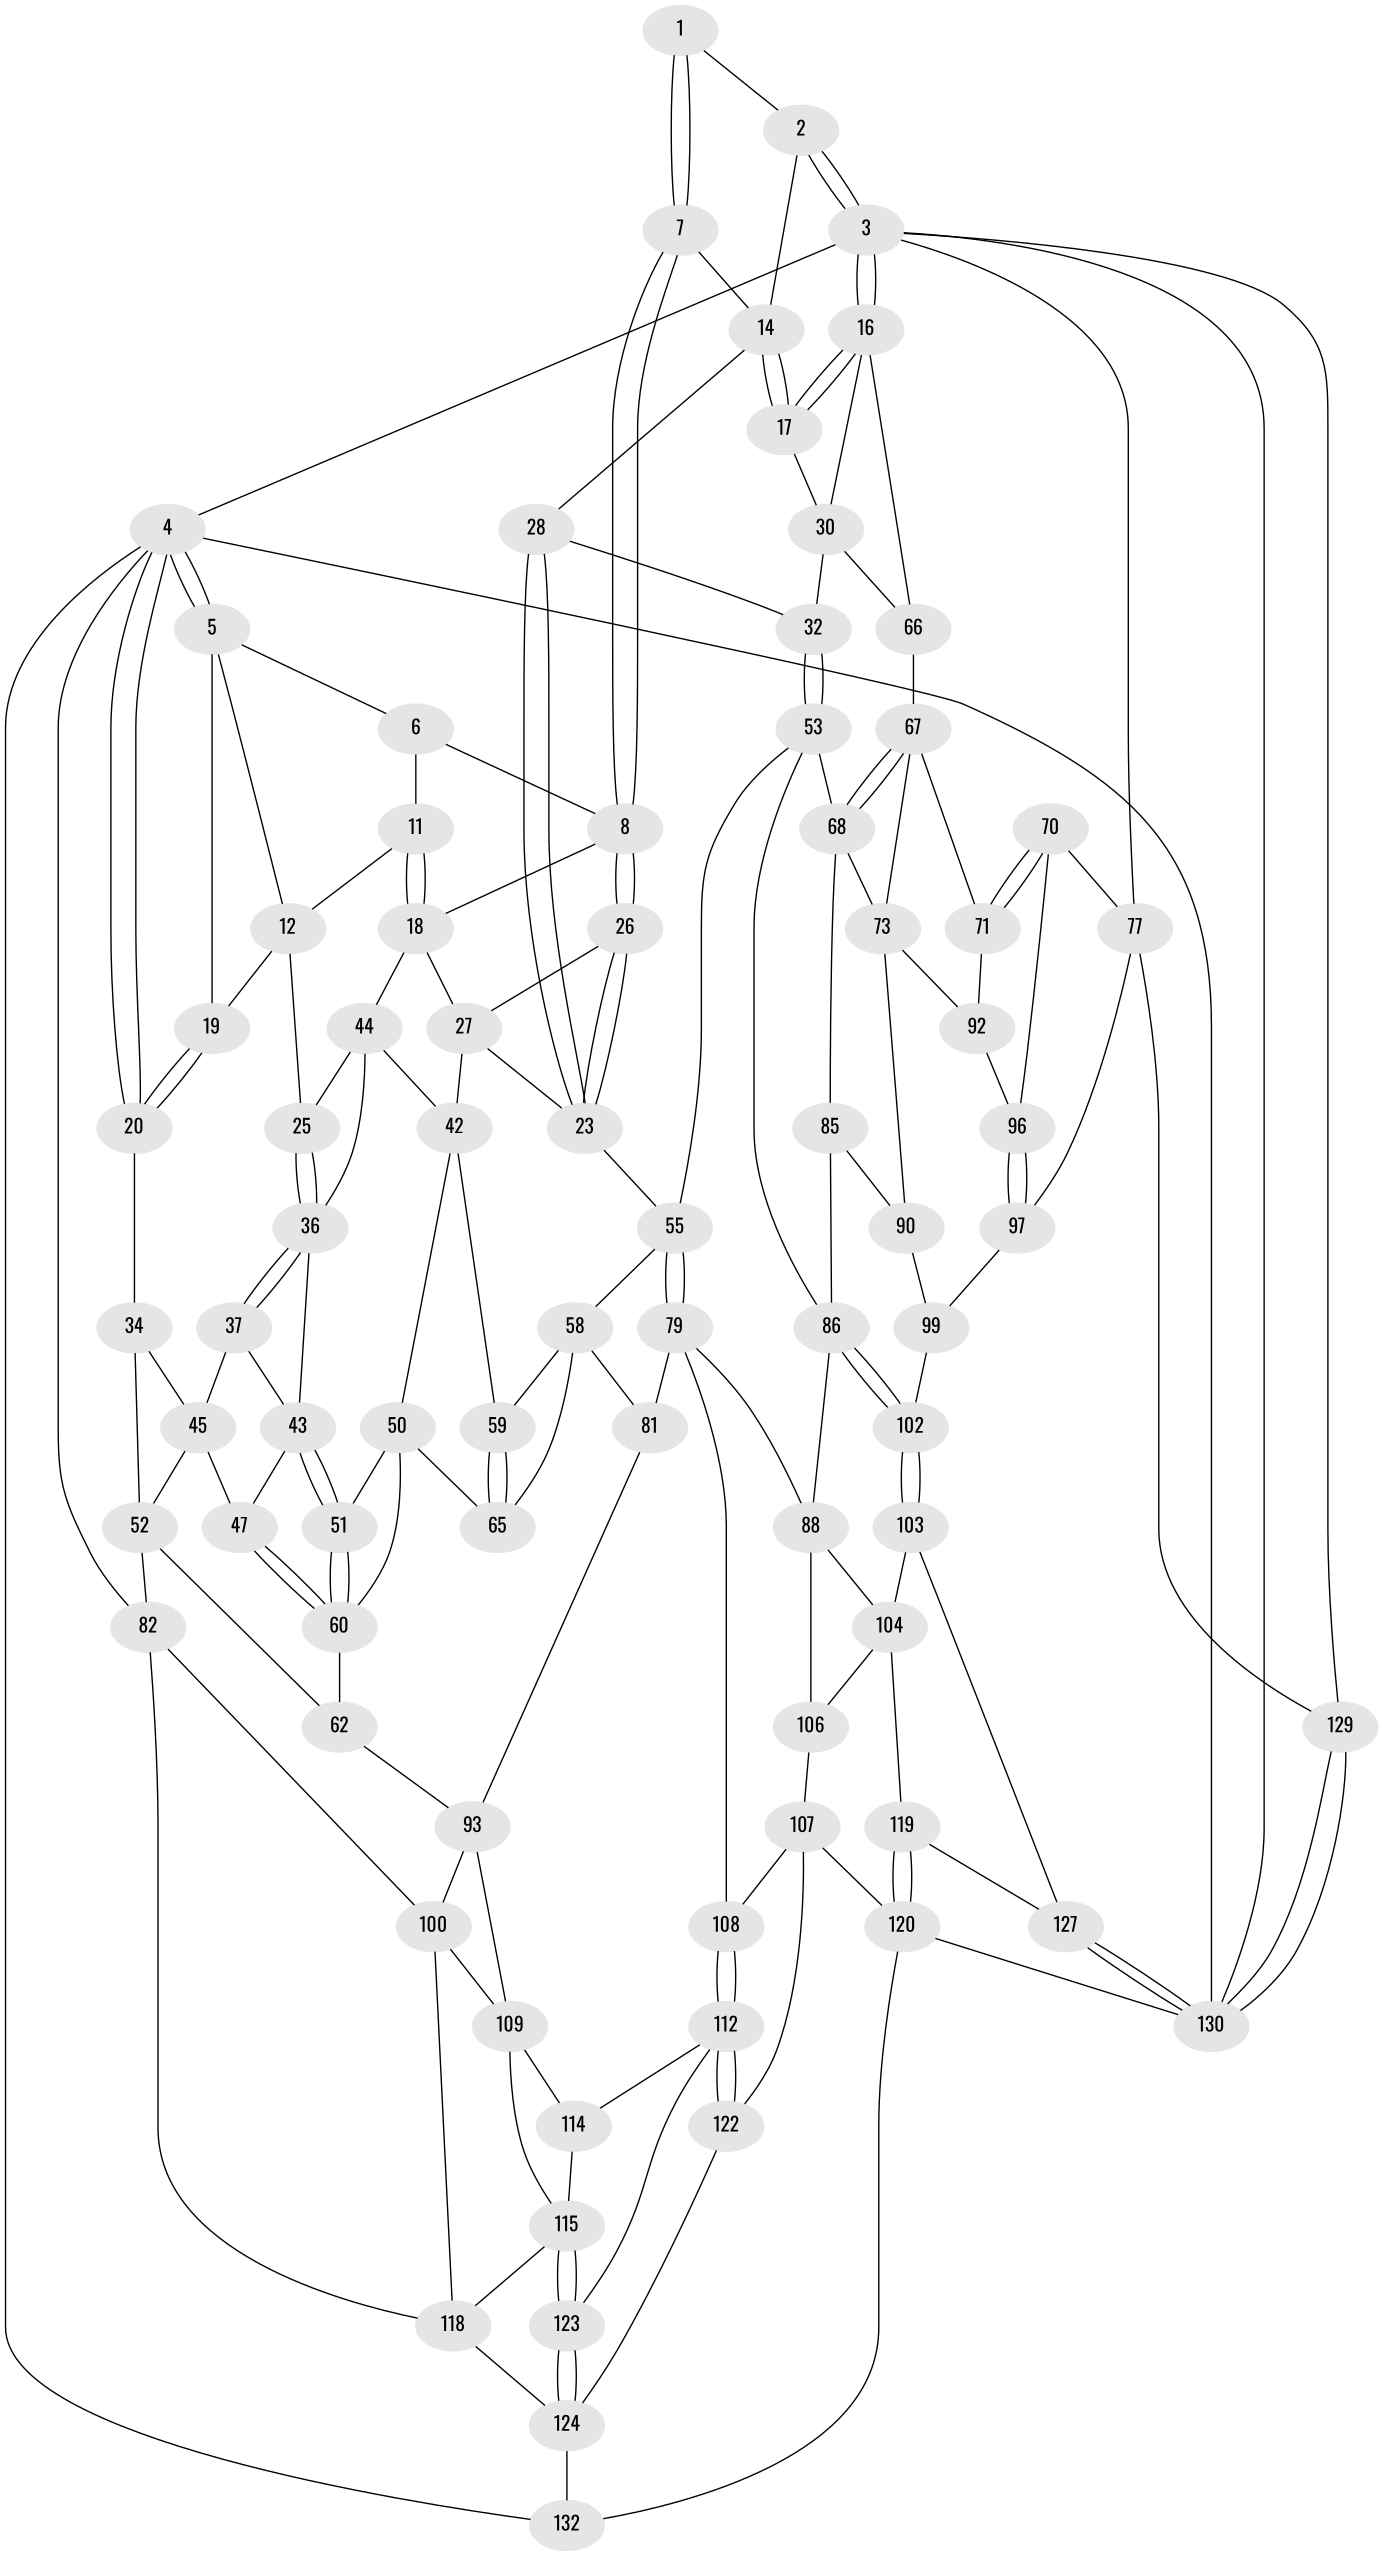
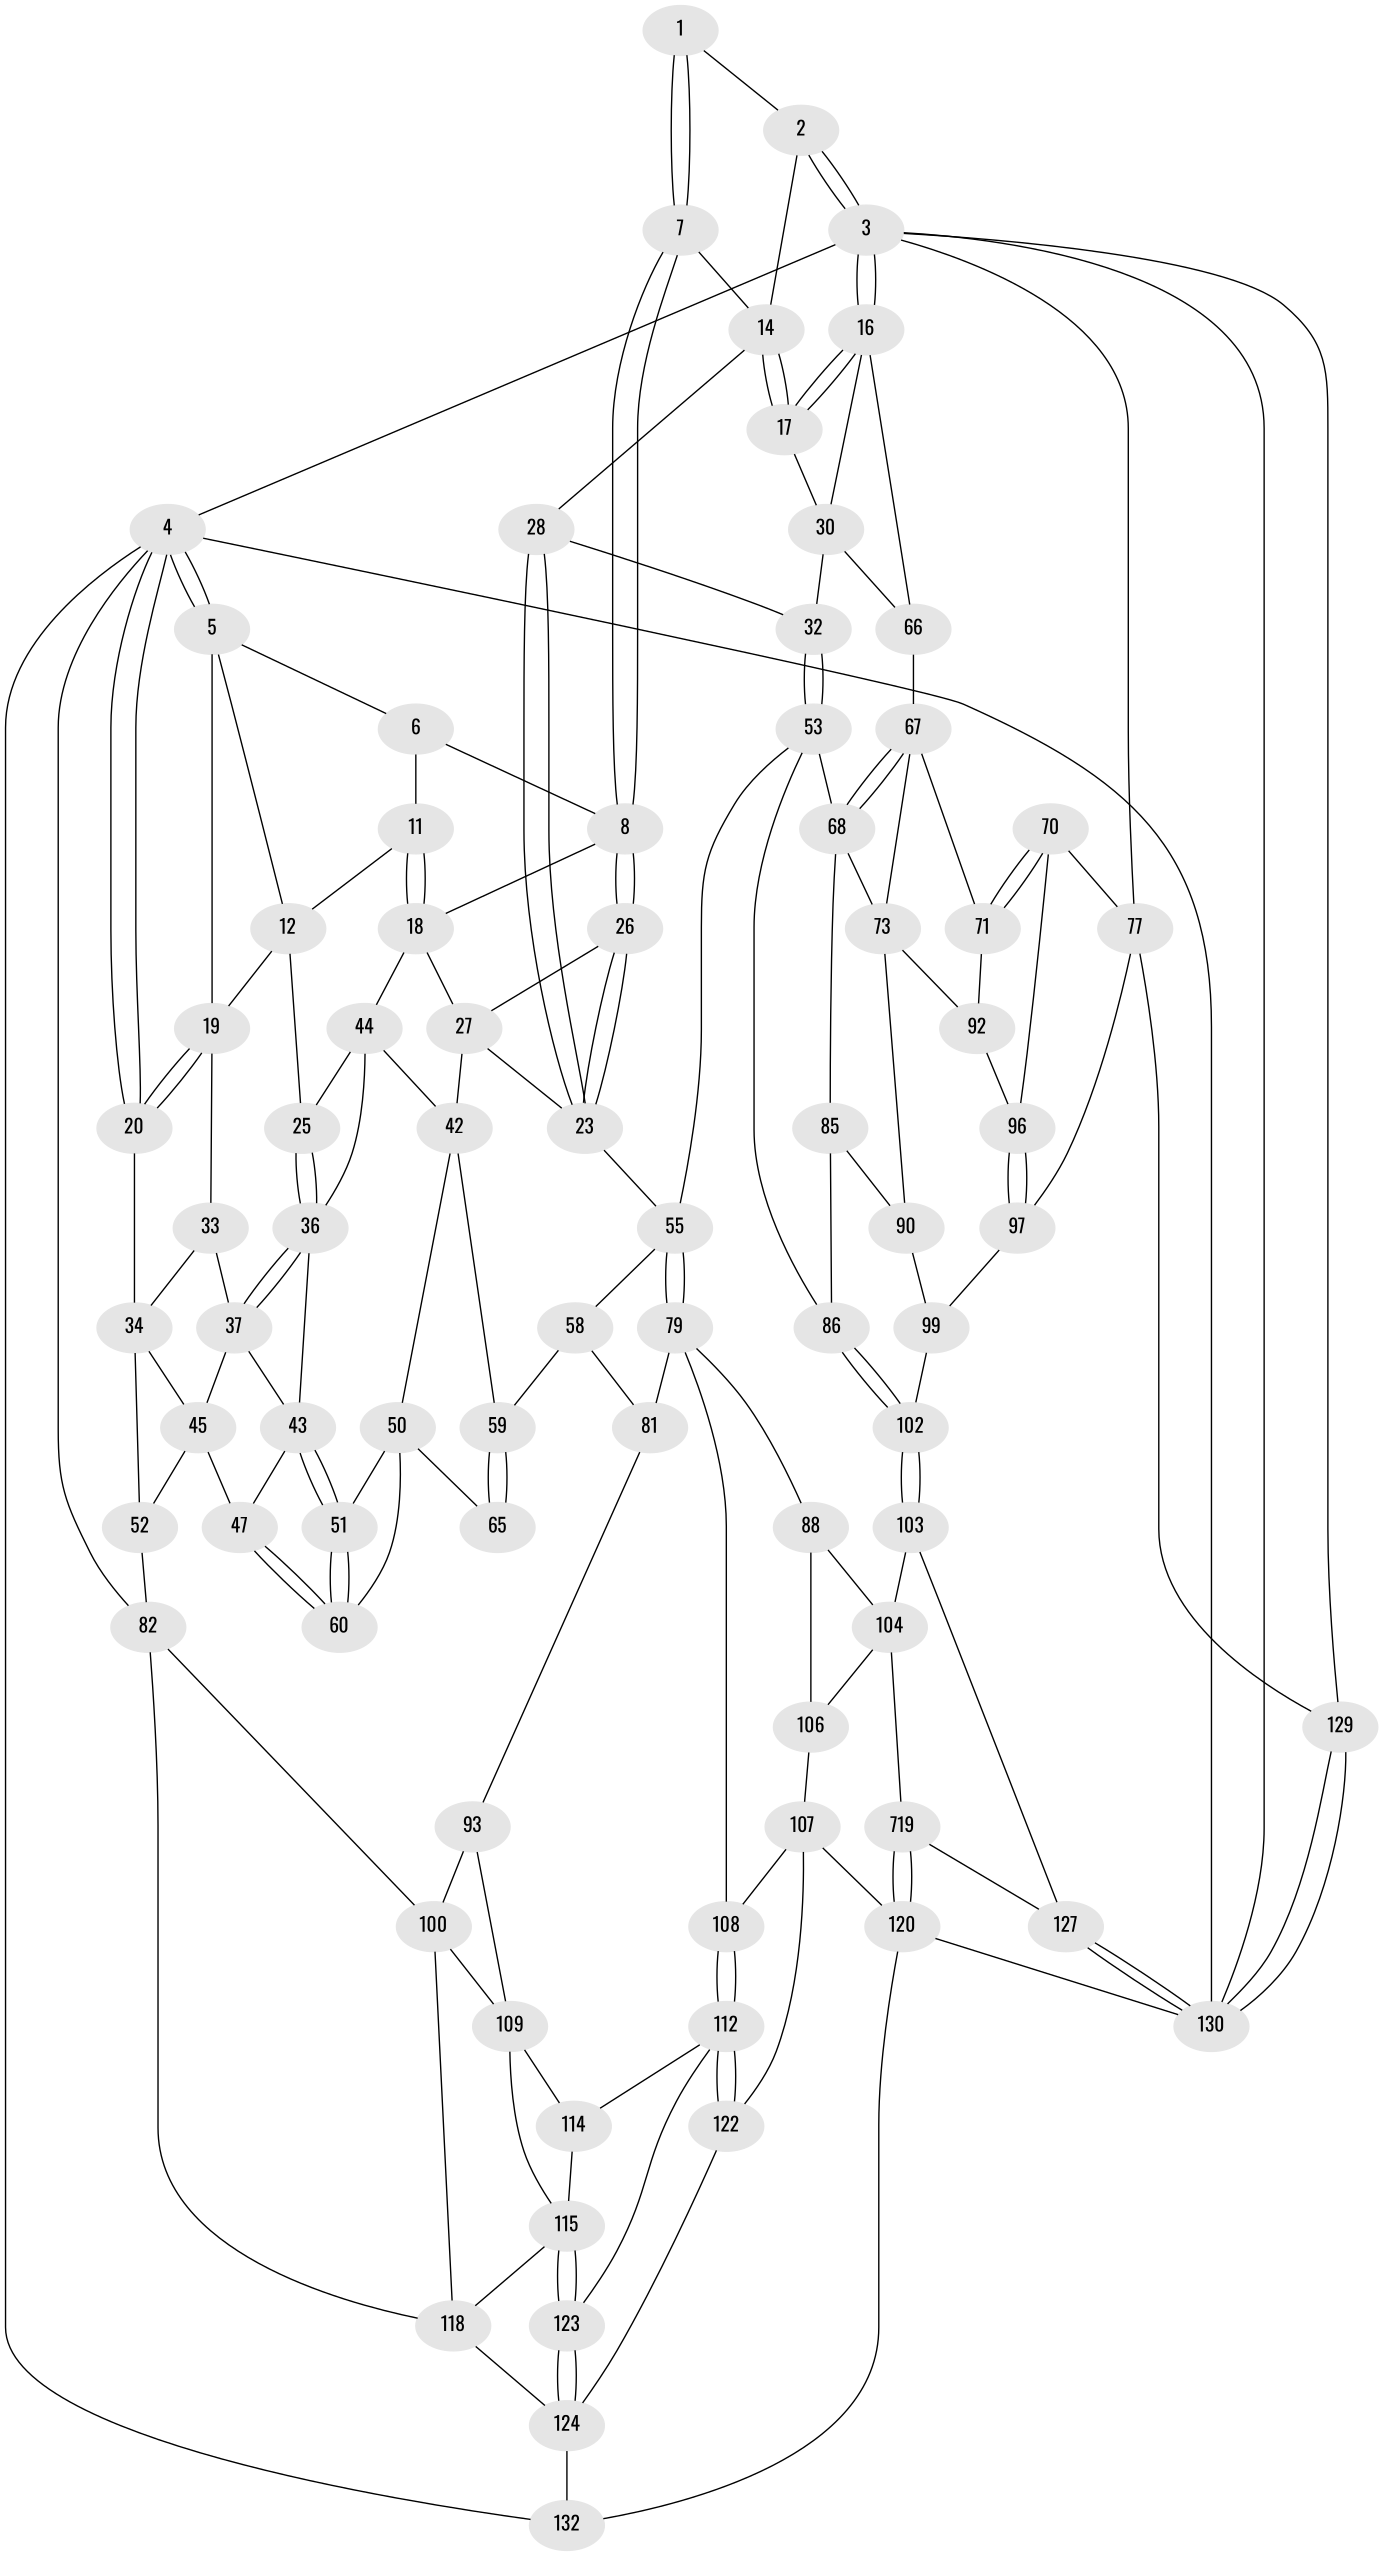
  graph {
    fontname=Oswald
    node [color=gray90 fontname=Oswald style=filled]
    edge [fontname=Oswald]
    1
    2
    7
    3 [super="+76"]
    14 [super="+15"]
    8 [super="+9"]
    4 [super="+84"]
    16 [super="+57"]
    77 [super="+128"]
    129
    130 [super="+133"]
    17
    28
    5 [super="+13"]
    20
    82 [super="+83"]
    132
    30 [super="+31"]
    66 [super="+69"]
    97 [super="+98"]
    6 [super="+10"]
    12 [super="+21"]
    19 [super="+22"]
    34 [super="+35"]
    100 [super="+101"]
    118 [super="+125"]
    11
    25
+   33
    18 [super="+23"]
    26
    n32 [label=44 super="+39"]
    27 [super="+41"]
    n34 [label=23 super="+46"]
    36 [super="+40"]
    32
    67 [super="+72"]
    42 [super="+49"]
    37 [super="+38"]
    45 [super="+48"]
    52 [super="+63"]
    43 [super="+44"]
    50 [super="+64"]
    59
    55 [super="+56"]
    53 [super="+54"]
    58 [super="+75"]
    79 [super="+80"]
    68 [super="+74"]
    86 [super="+87"]
    47
-   62
    51
    60 [super="+61"]
    65
    93 [super="+94"]
    73 [super="+89"]
    85
    88 [super="+105"]
    102
    81
    108
    109 [super="+110"]
    71
    70 [super="+78"]
    96
    92 [super="+95"]
    90 [super="+91"]
    99
    104 [super="+117"]
    106
    112 [super="+113"]
    124 [super="+126"]
    103 [super="+111"]
-   119
+   119 [label=719]
    107 [super="+121"]
    114
    115 [super="+116"]
    127
    120 [super="+131"]
    122
    123
    1 -- 2
    1 -- 7
    1 -- 7
    2 -- 3
    2 -- 3
    2 -- 14
    7 -- 14
    7 -- 8
    7 -- 8
    3 -- 4
    3 -- 16
    3 -- 16
    3 -- 77
    3 -- 129
    3 -- 130
    14 -- 17
    14 -- 17
    14 -- 28
    8 -- 18
    8 -- 26
    8 -- 26
    4 -- 130
    4 -- 5
    4 -- 5
    4 -- 20
    4 -- 20
    4 -- 82
    4 -- 132
    16 -- 17
    16 -- 17
    16 -- 30
    16 -- 66
    77 -- 129
    77 -- 97
    129 -- 130
    129 -- 130
    17 -- 30
    28 -- n34
    28 -- n34
    28 -- 32
    5 -- 6
    5 -- 12
    5 -- 19
    20 -- 34
    82 -- 100
    82 -- 118
    30 -- 66
    30 -- 32
    66 -- 67
    97 -- 99
    6 -- 8
    6 -- 11
    12 -- 19
    12 -- 25
    19 -- 20
    19 -- 20
+   19 -- 33
    34 -- 45
    34 -- 52
    100 -- 118
    100 -- 109
    118 -- 124
    11 -- 12
    11 -- 18
    11 -- 18
    25 -- 36
    25 -- 36
+   33 -- 34
+   33 -- 37
    18 -- n32
    18 -- 27
    26 -- 27
    26 -- n34
    26 -- n34
    n32 -- 25
    n32 -- 36
    n32 -- 42
    27 -- n34
    27 -- 42
    n34 -- 55
    36 -- 37
    36 -- 37
    36 -- 43
    32 -- 53
    32 -- 53
    67 -- 68
    67 -- 68
    67 -- 73
    67 -- 71
    42 -- 50
    42 -- 59
    37 -- 45
    37 -- 43
    45 -- 52
    45 -- 47
    52 -- 82
-   52 -- 62
    43 -- 47
    43 -- 51
    43 -- 51
    50 -- 51
    50 -- 60
    50 -- 65
    59 -- 65
    59 -- 65
    55 -- 58
    55 -- 79
    55 -- 79
    53 -- 55
    53 -- 68
    53 -- 86
    58 -- 59
-   58 -- 65
    58 -- 81
    79 -- 88
    79 -- 81
    79 -- 108
    68 -- 73
    68 -- 85
-   86 -- 88
    86 -- 102
    86 -- 102
    47 -- 60
    47 -- 60
-   62 -- 93
    51 -- 60
    51 -- 60
-   60 -- 62
    93 -- 100
    93 -- 109
    73 -- 92
    73 -- 90
    85 -- 86
    85 -- 90
    88 -- 104
    88 -- 106
    102 -- 103
    102 -- 103
    81 -- 93
    108 -- 112
    108 -- 112
    109 -- 114
    109 -- 115
    71 -- 92
    70 -- 77
    70 -- 71
    70 -- 71
    70 -- 96
    96 -- 97
    96 -- 97
    92 -- 96
    90 -- 99
    99 -- 102
    104 -- 106
    104 -- 119
    106 -- 107
    112 -- 114
    112 -- 122
    112 -- 122
    112 -- 123
    124 -- 132
    103 -- 104
    103 -- 127
    119 -- 127
    119 -- 120
    119 -- 120
    107 -- 108
    107 -- 120
    107 -- 122
    114 -- 115
    115 -- 118
    115 -- 123
    115 -- 123
    127 -- 130
    127 -- 130
    120 -- 130
    120 -- 132
    122 -- 124
    123 -- 124
    123 -- 124
  }
